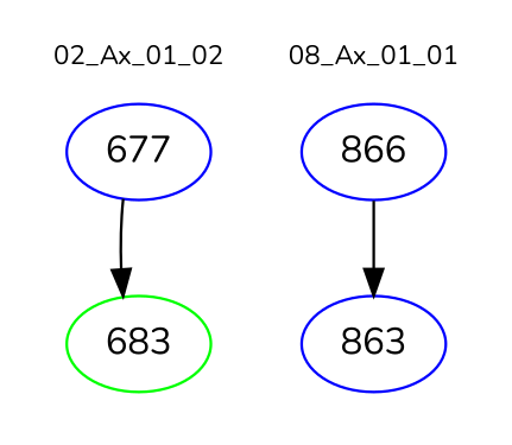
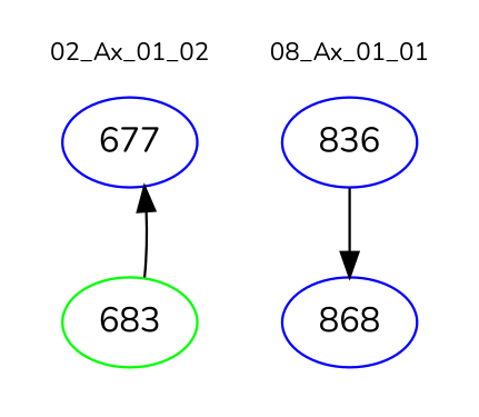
  digraph {
    fontname=Nunito
    node [color=blue fontname=Nunito]
    edge [color=black fontname=Nunito]
    n1 [label=677]
    n2 [color=green label=683]
-   n3 [label=866]
-   n4 [label=863]
+   n3 [label=836]
+   n4 [label=868]
    subgraph cluster_1 {
      color=white
      fontsize=10
      label="02_Ax_01_02"
      n1
      n2
    }
    subgraph cluster_2 {
      color=white
      fontsize=10
      label="08_Ax_01_01"
      n3
      n4
    }
-   n1 -> n2
+   n2 -> n1
    n3 -> n4
  }
